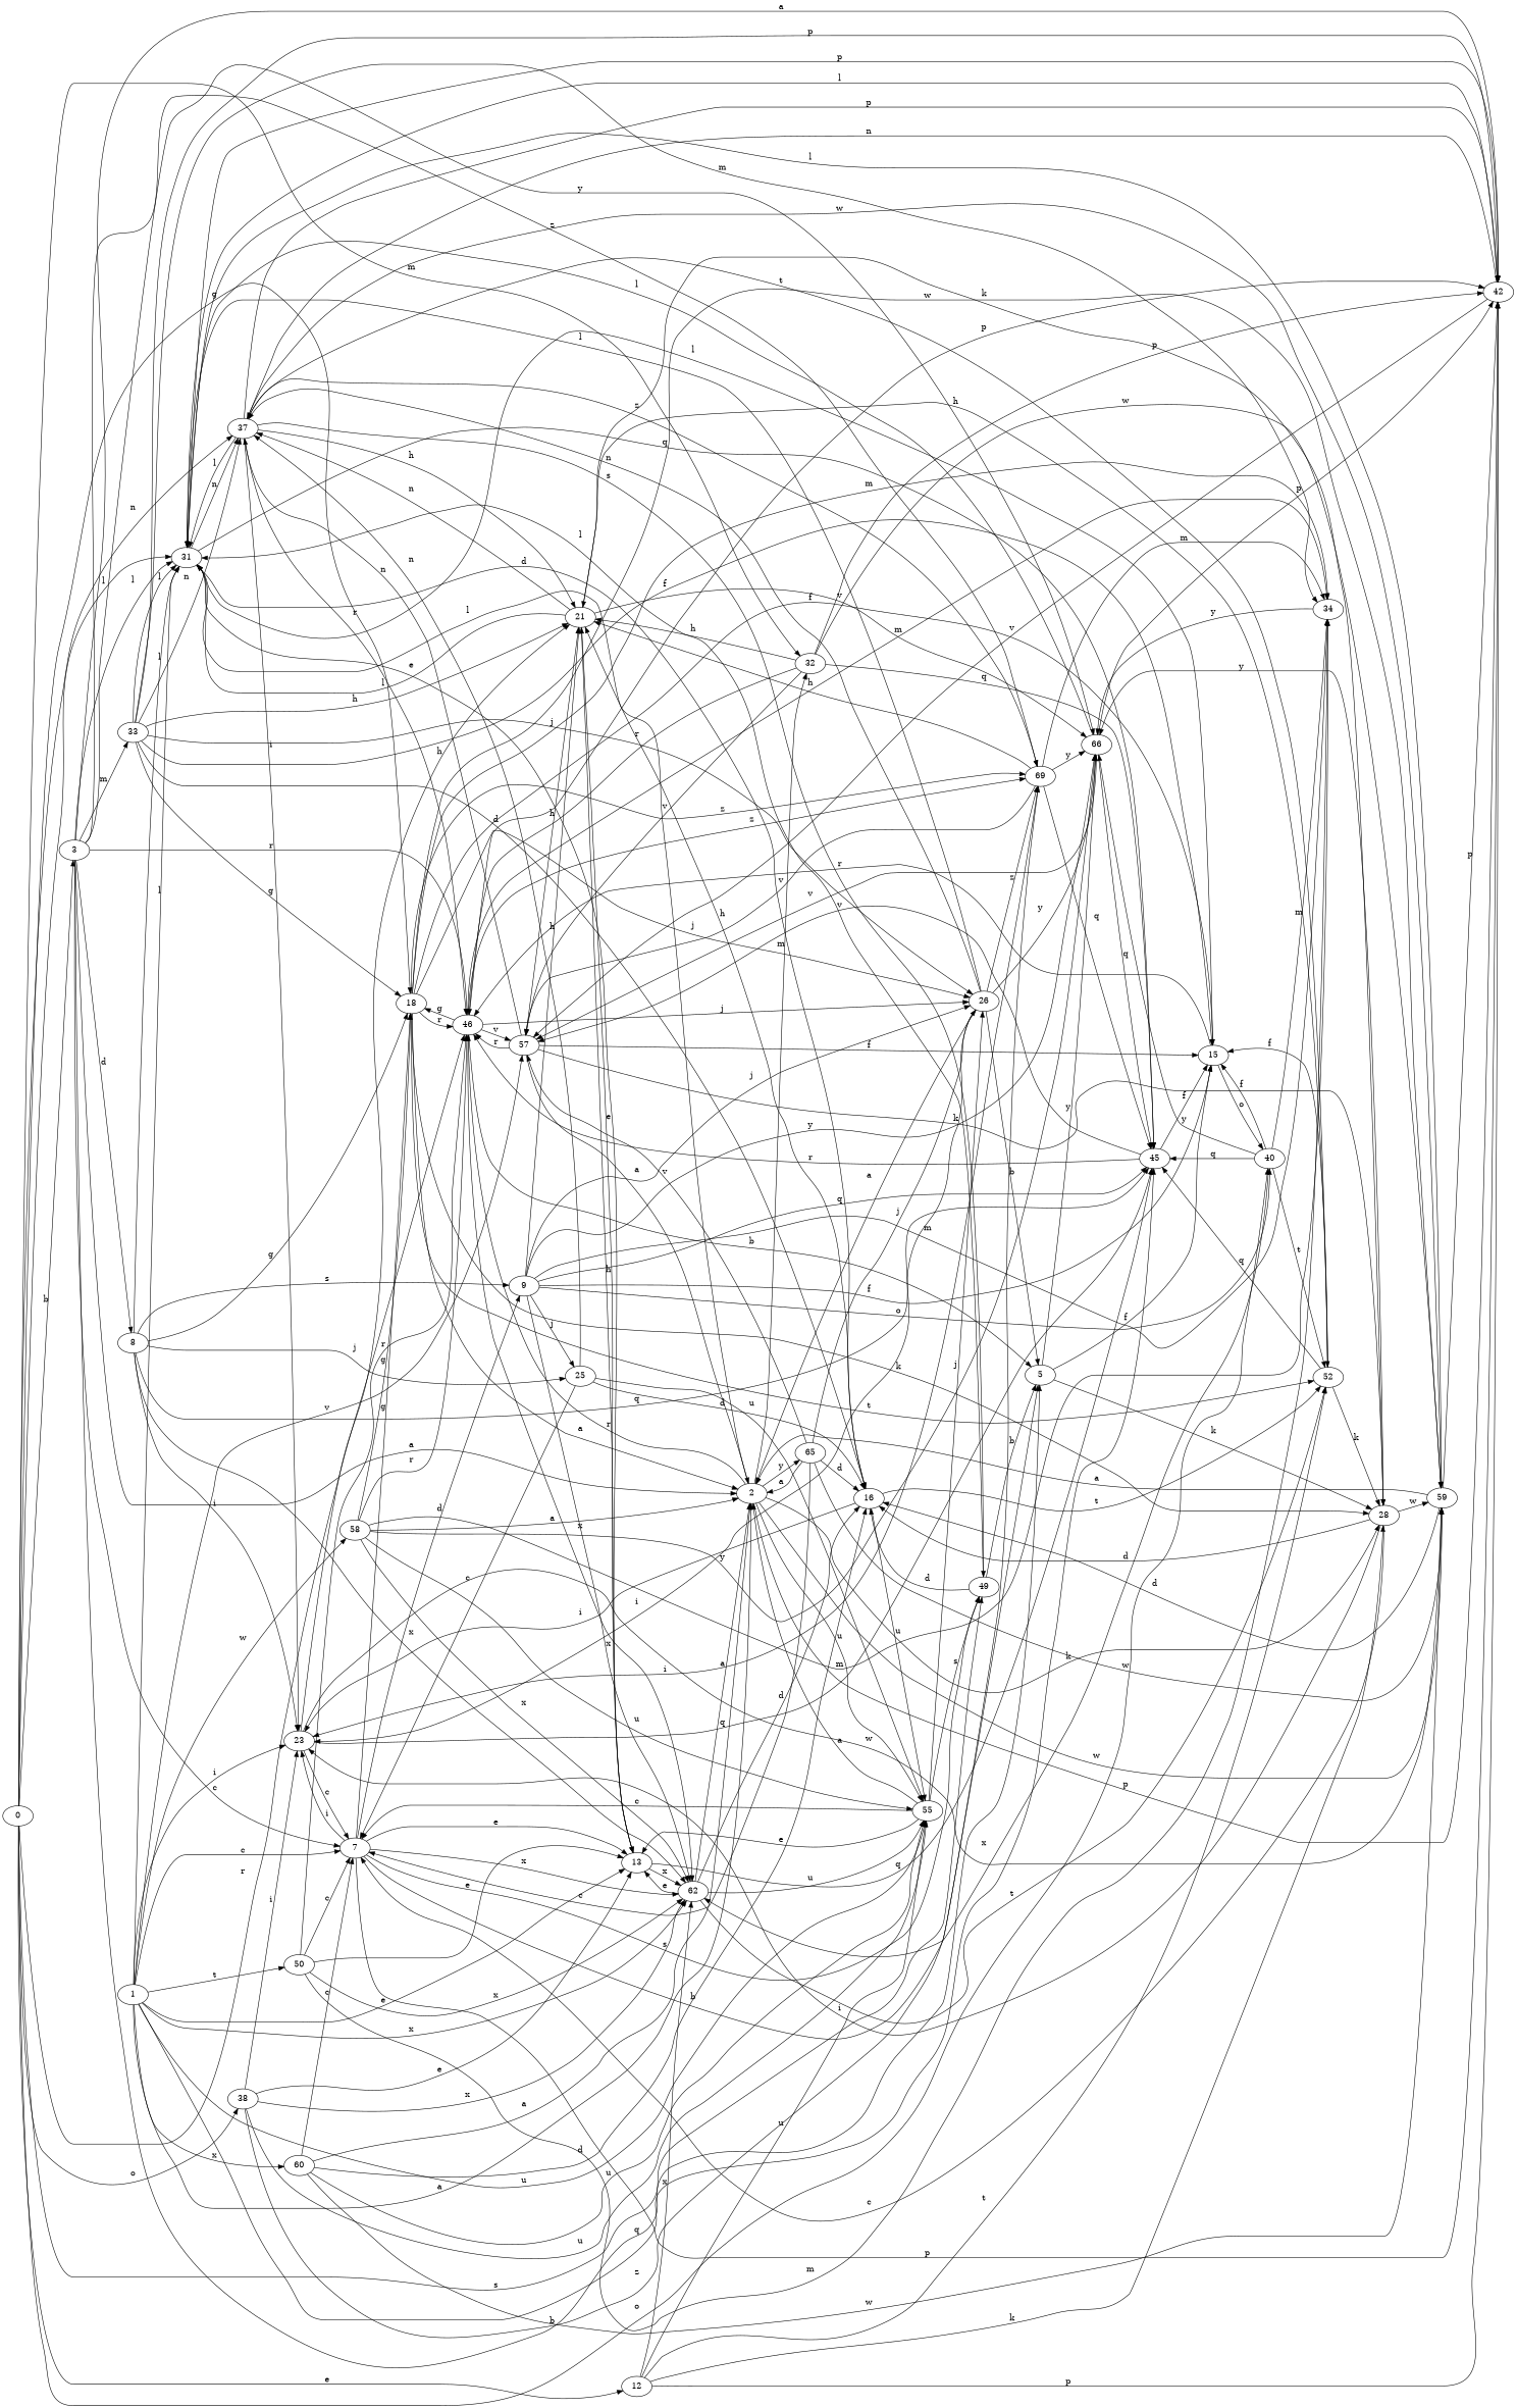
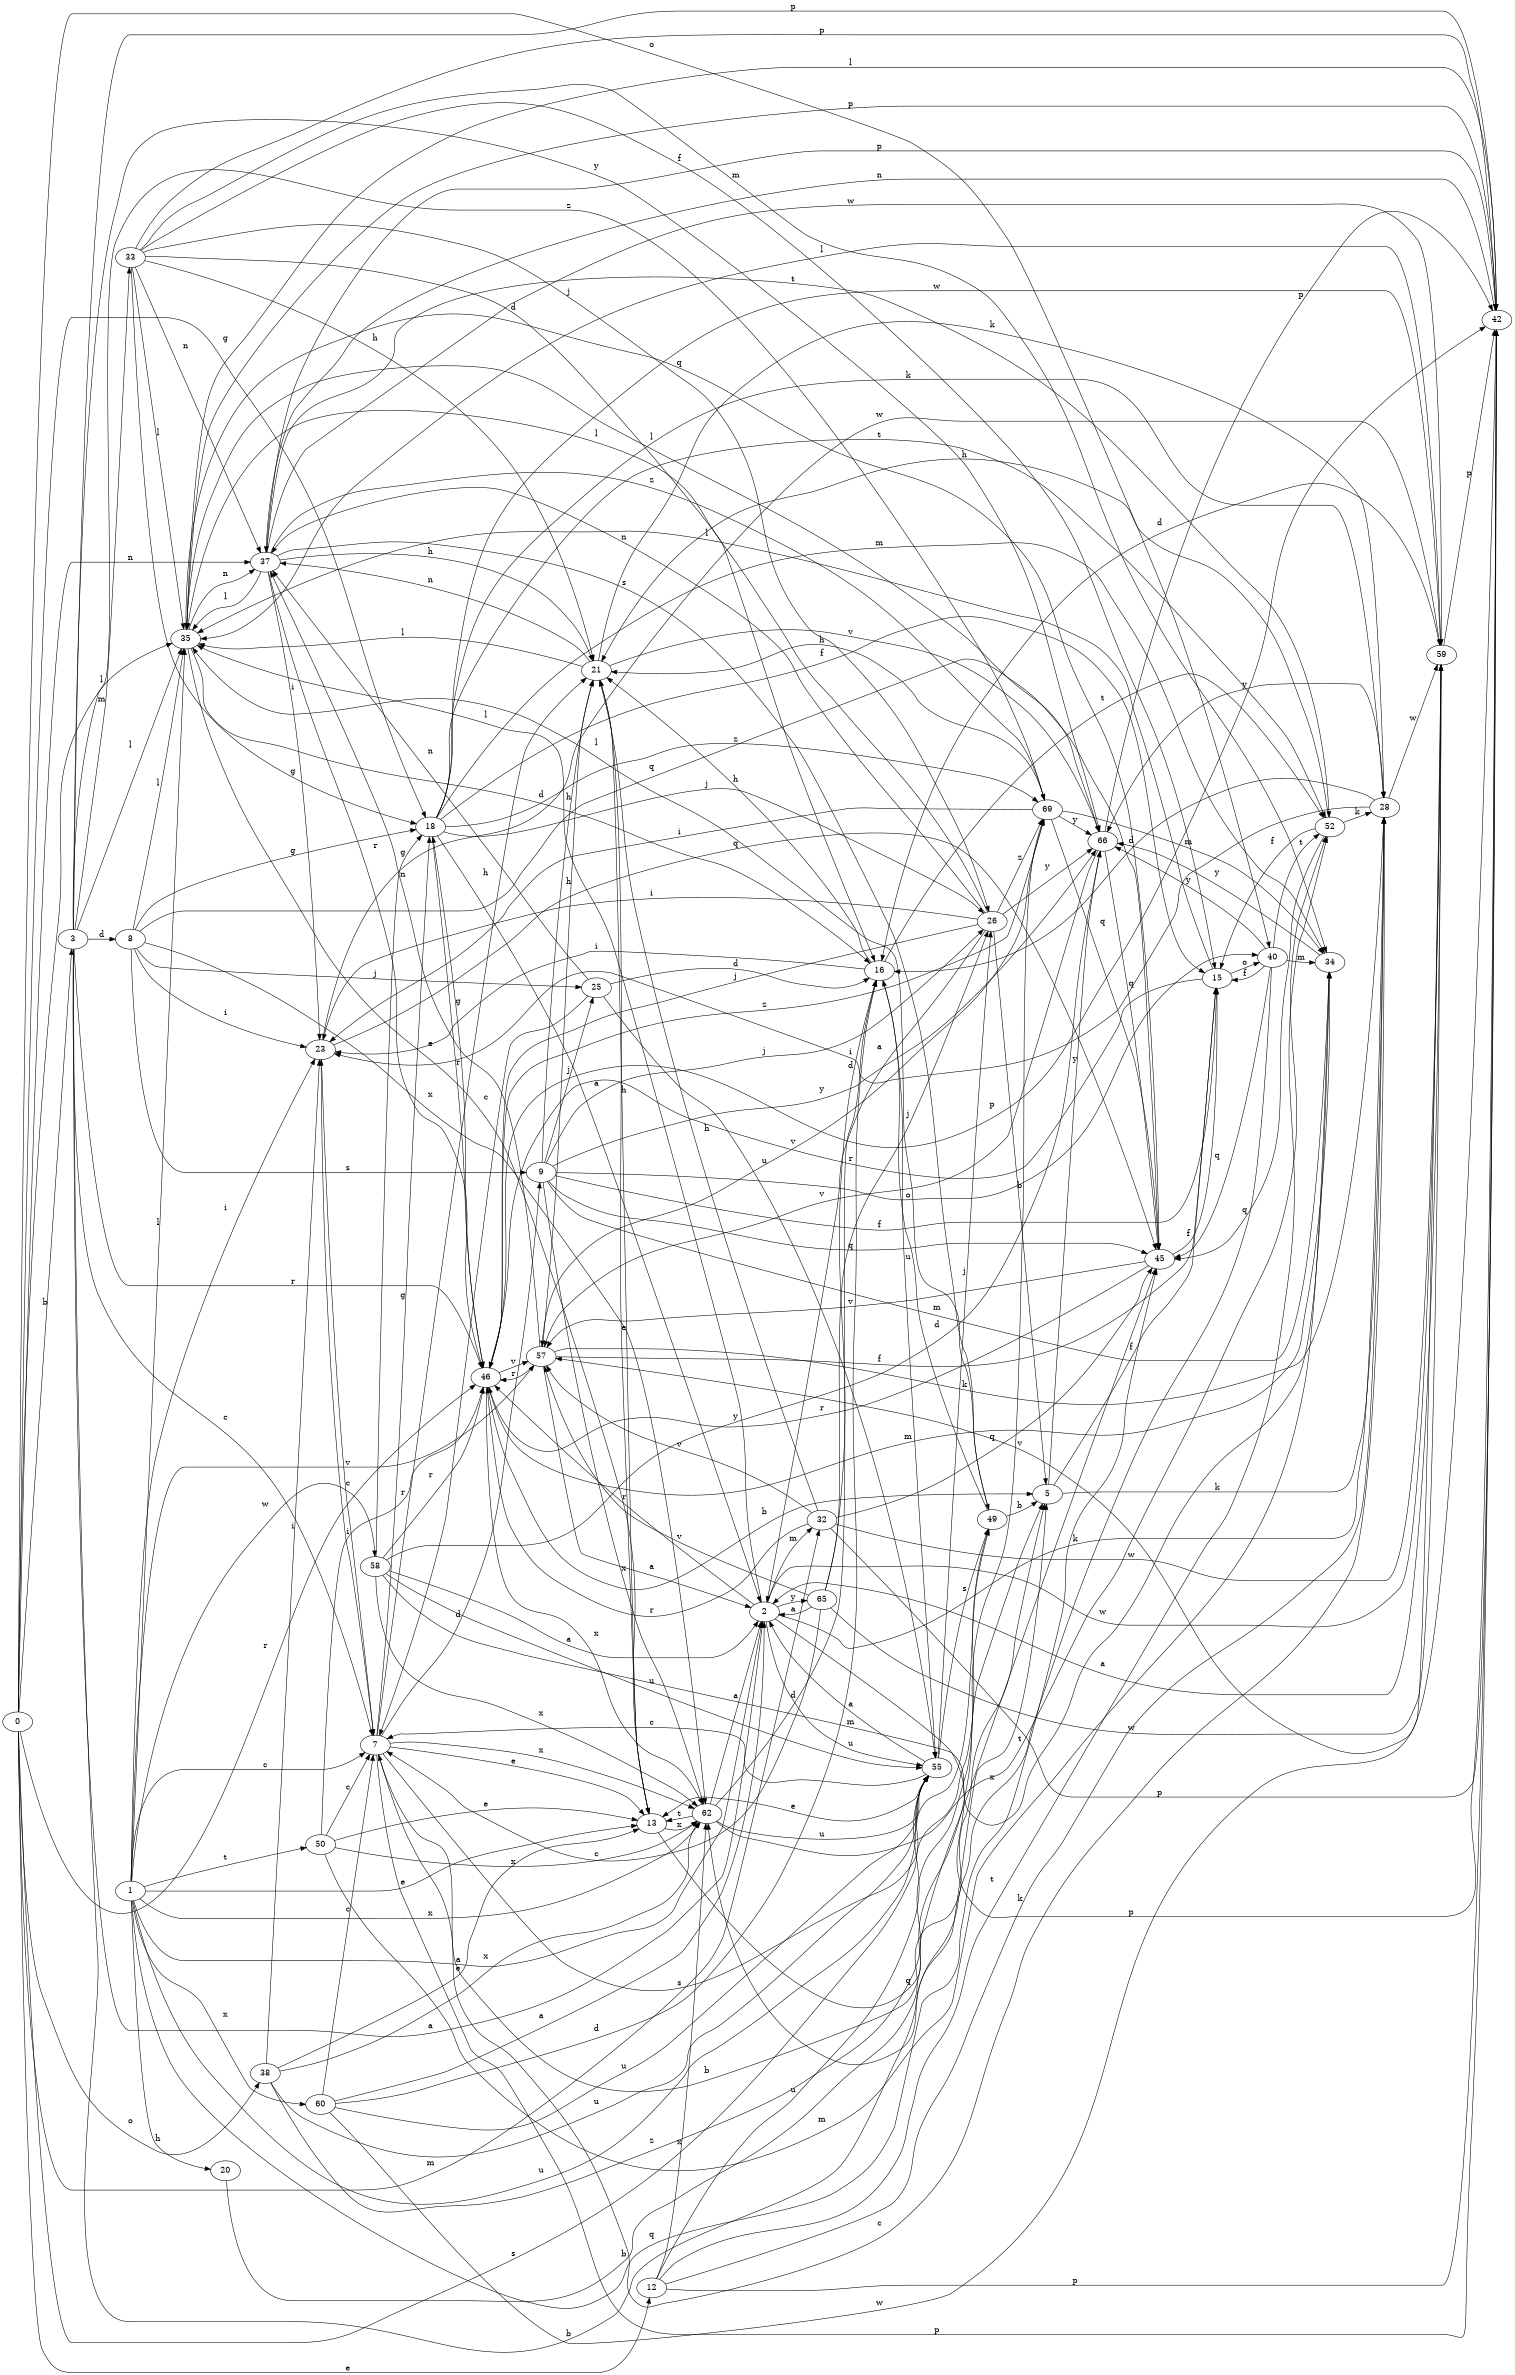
  strict digraph {
    rankdir=LR
    0
    3
    12
    18
-   31
+   31 [label=35]
    32
    37
    38
    40
    46
    49
    2
    7
    42
    5
    8
    33
    66
    69
    55
    62
    28
    52
    59
    15
    26
    34
    13
    45
    n30 [label=16]
    57
    21
    23
    1
+   20
    50
    58
    60
    65
    9
    25
    0 -> 3 [label=b]
    0 -> 12 [label=e]
    0 -> 18 [label=g]
    0 -> 31 [label=l]
    0 -> 32 [label=m]
    0 -> 37 [label=n]
    0 -> 38 [label=o]
    0 -> 40 [label=o]
    0 -> 46 [label=r]
    0 -> 49 [label=s]
    3 -> 31 [label=l]
    3 -> 46 [label=r]
    3 -> 2 [label=a]
    3 -> 7 [label=c]
-   3 -> 42 [label=a]
+   3 -> 42 [label=p]
    3 -> 5 [label=b]
    3 -> 8 [label=d]
    3 -> 33 [label=m]
    3 -> 66 [label=y]
    3 -> 69 [label=z]
    12 -> 42 [label=p]
    12 -> 55 [label=u]
    12 -> 62 [label=x]
    12 -> 28 [label=k]
    12 -> 52 [label=t]
    18 -> 46 [label=r]
    18 -> 2 [label=a]
    18 -> 69 [label=z]
    18 -> 28 [label=k]
    18 -> 52 [label=t]
    18 -> 59 [label=w]
    18 -> 15 [label=f]
    18 -> 26 [label=j]
    18 -> 34 [label=m]
    31 -> 37 [label=n]
    31 -> 42 [label=p]
    31 -> 13 [label=e]
    31 -> 45 [label=q]
    31 -> n30 [label=d]
    32 -> 46 [label=r]
    32 -> 42 [label=p]
    32 -> 59 [label=w]
    32 -> 45 [label=q]
    32 -> 57 [label=v]
    32 -> 21 [label=h]
    37 -> 31 [label=l]
    37 -> 46 [label=r]
    37 -> 49 [label=s]
    37 -> 42 [label=p]
    37 -> 69 [label=z]
    37 -> 52 [label=t]
    37 -> 59 [label=w]
    37 -> 21 [label=h]
    37 -> 23 [label=i]
    38 -> 69 [label=z]
    38 -> 55 [label=u]
    38 -> 62 [label=x]
    38 -> 13 [label=e]
    38 -> 23 [label=i]
    40 -> 66 [label=y]
    40 -> 62 [label=x]
    40 -> 52 [label=t]
    40 -> 15 [label=f]
    40 -> 34 [label=m]
    40 -> 45 [label=q]
    46 -> 18 [label=g]
    46 -> 42 [label=p]
    46 -> 5 [label=b]
    46 -> 69 [label=z]
    46 -> 62 [label=x]
-   46 -> 26 [label=j]
+   26 -> 46 [label=j]
    46 -> 34 [label=m]
    46 -> 57 [label=v]
    49 -> 31 [label=l]
    49 -> 5 [label=b]
    49 -> n30 [label=d]
    2 -> 31 [label=l]
    2 -> 32 [label=m]
    2 -> 46 [label=r]
    2 -> 42 [label=p]
    2 -> 55 [label=u]
    2 -> 28 [label=k]
    2 -> 59 [label=w]
    2 -> 65 [label=y]
    7 -> 18 [label=g]
    7 -> 49 [label=s]
    7 -> 42 [label=p]
    7 -> 5 [label=b]
    7 -> 62 [label=x]
    7 -> 13 [label=e]
-   23 -> 21 [label=h]
+   7 -> 21 [label=h]
    7 -> 23 [label=i]
    7 -> 9 [label=d]
    42 -> 31 [label=l]
    42 -> 37 [label=n]
    42 -> 57 [label=v]
    5 -> 66 [label=y]
    5 -> 28 [label=k]
    5 -> 15 [label=f]
    8 -> 18 [label=g]
    8 -> 31 [label=l]
    8 -> 62 [label=x]
    8 -> 45 [label=q]
    8 -> 23 [label=i]
    8 -> 9 [label=s]
    8 -> 25 [label=j]
    33 -> 18 [label=g]
    33 -> 31 [label=l]
    33 -> 37 [label=n]
    33 -> 42 [label=p]
    33 -> 15 [label=f]
    33 -> 26 [label=j]
    33 -> 34 [label=m]
    33 -> n30 [label=d]
    33 -> 21 [label=h]
    66 -> 31 [label=l]
    66 -> 42 [label=p]
    66 -> 45 [label=q]
    66 -> 57 [label=v]
    69 -> 66 [label=y]
    69 -> 34 [label=m]
    69 -> 45 [label=q]
    69 -> 57 [label=v]
    69 -> 21 [label=h]
    69 -> 23 [label=i]
    55 -> 49 [label=s]
    55 -> 2 [label=a]
    55 -> 7 [label=c]
    55 -> 26 [label=j]
    55 -> 13 [label=e]
    62 -> 2 [label=a]
    62 -> 55 [label=u]
    62 -> 52 [label=t]
-   62 -> 13 [label=e]
+   62 -> 13 [label=t]
    62 -> n30 [label=d]
    28 -> 7 [label=c]
    28 -> 66 [label=y]
    28 -> 59 [label=w]
    28 -> n30 [label=d]
    28 -> 23 [label=i]
    52 -> 28 [label=k]
    52 -> 15 [label=f]
    52 -> 45 [label=q]
    52 -> 21 [label=h]
    59 -> 31 [label=l]
    59 -> 2 [label=a]
    59 -> 42 [label=p]
    59 -> n30 [label=d]
    15 -> 31 [label=l]
    15 -> 40 [label=o]
    15 -> 46 [label=r]
    26 -> 31 [label=l]
    26 -> 37 [label=n]
    26 -> 2 [label=a]
    26 -> 5 [label=b]
    26 -> 66 [label=y]
    26 -> 69 [label=z]
    26 -> 23 [label=i]
    34 -> 66 [label=y]
    13 -> 62 [label=x]
    13 -> 45 [label=q]
    13 -> 21 [label=h]
    45 -> 46 [label=r]
    45 -> 15 [label=f]
    45 -> 57 [label=v]
    n30 -> 55 [label=u]
    n30 -> 52 [label=t]
    n30 -> 21 [label=h]
    n30 -> 23 [label=i]
    57 -> 37 [label=n]
    57 -> 46 [label=r]
    57 -> 2 [label=a]
    57 -> 28 [label=k]
    57 -> 15 [label=f]
    57 -> 21 [label=h]
    21 -> 31 [label=l]
    21 -> 37 [label=n]
    21 -> 66 [label=v]
    21 -> 28 [label=k]
    21 -> 13 [label=e]
    23 -> 7 [label=c]
    23 -> 59 [label=w]
    23 -> 45 [label=q]
    1 -> 31 [label=l]
    1 -> 2 [label=a]
    1 -> 7 [label=c]
    1 -> 55 [label=u]
    1 -> 62 [label=x]
    1 -> 13 [label=e]
    1 -> 45 [label=q]
    1 -> 57 [label=v]
    1 -> 23 [label=i]
+   1 -> 20 [label=h]
    1 -> 50 [label=t]
    1 -> 58 [label=w]
    1 -> 60 [label=x]
+   20 -> 5 [label=b]
    50 -> 46 [label=r]
    50 -> 7 [label=c]
    50 -> 62 [label=x]
    50 -> 34 [label=m]
    50 -> 13 [label=e]
    58 -> 18 [label=g]
    58 -> 46 [label=r]
    58 -> 2 [label=a]
    58 -> 66 [label=y]
    58 -> 55 [label=u]
    58 -> 62 [label=x]
    58 -> 34 [label=m]
    60 -> 2 [label=a]
    60 -> 7 [label=c]
    60 -> 55 [label=u]
    60 -> 59 [label=w]
    60 -> n30 [label=d]
    65 -> 2 [label=a]
    65 -> 7 [label=c]
    65 -> 59 [label=w]
    65 -> 26 [label=j]
    65 -> n30 [label=d]
    65 -> 57 [label=v]
    9 -> 40 [label=o]
    9 -> 66 [label=y]
    9 -> 62 [label=x]
    9 -> 15 [label=f]
    9 -> 26 [label=j]
    9 -> 34 [label=m]
    9 -> 45 [label=q]
    9 -> 21 [label=h]
    9 -> 25 [label=j]
    25 -> 37 [label=n]
    25 -> 7 [label=c]
    25 -> 55 [label=u]
    25 -> n30 [label=d]
  }
